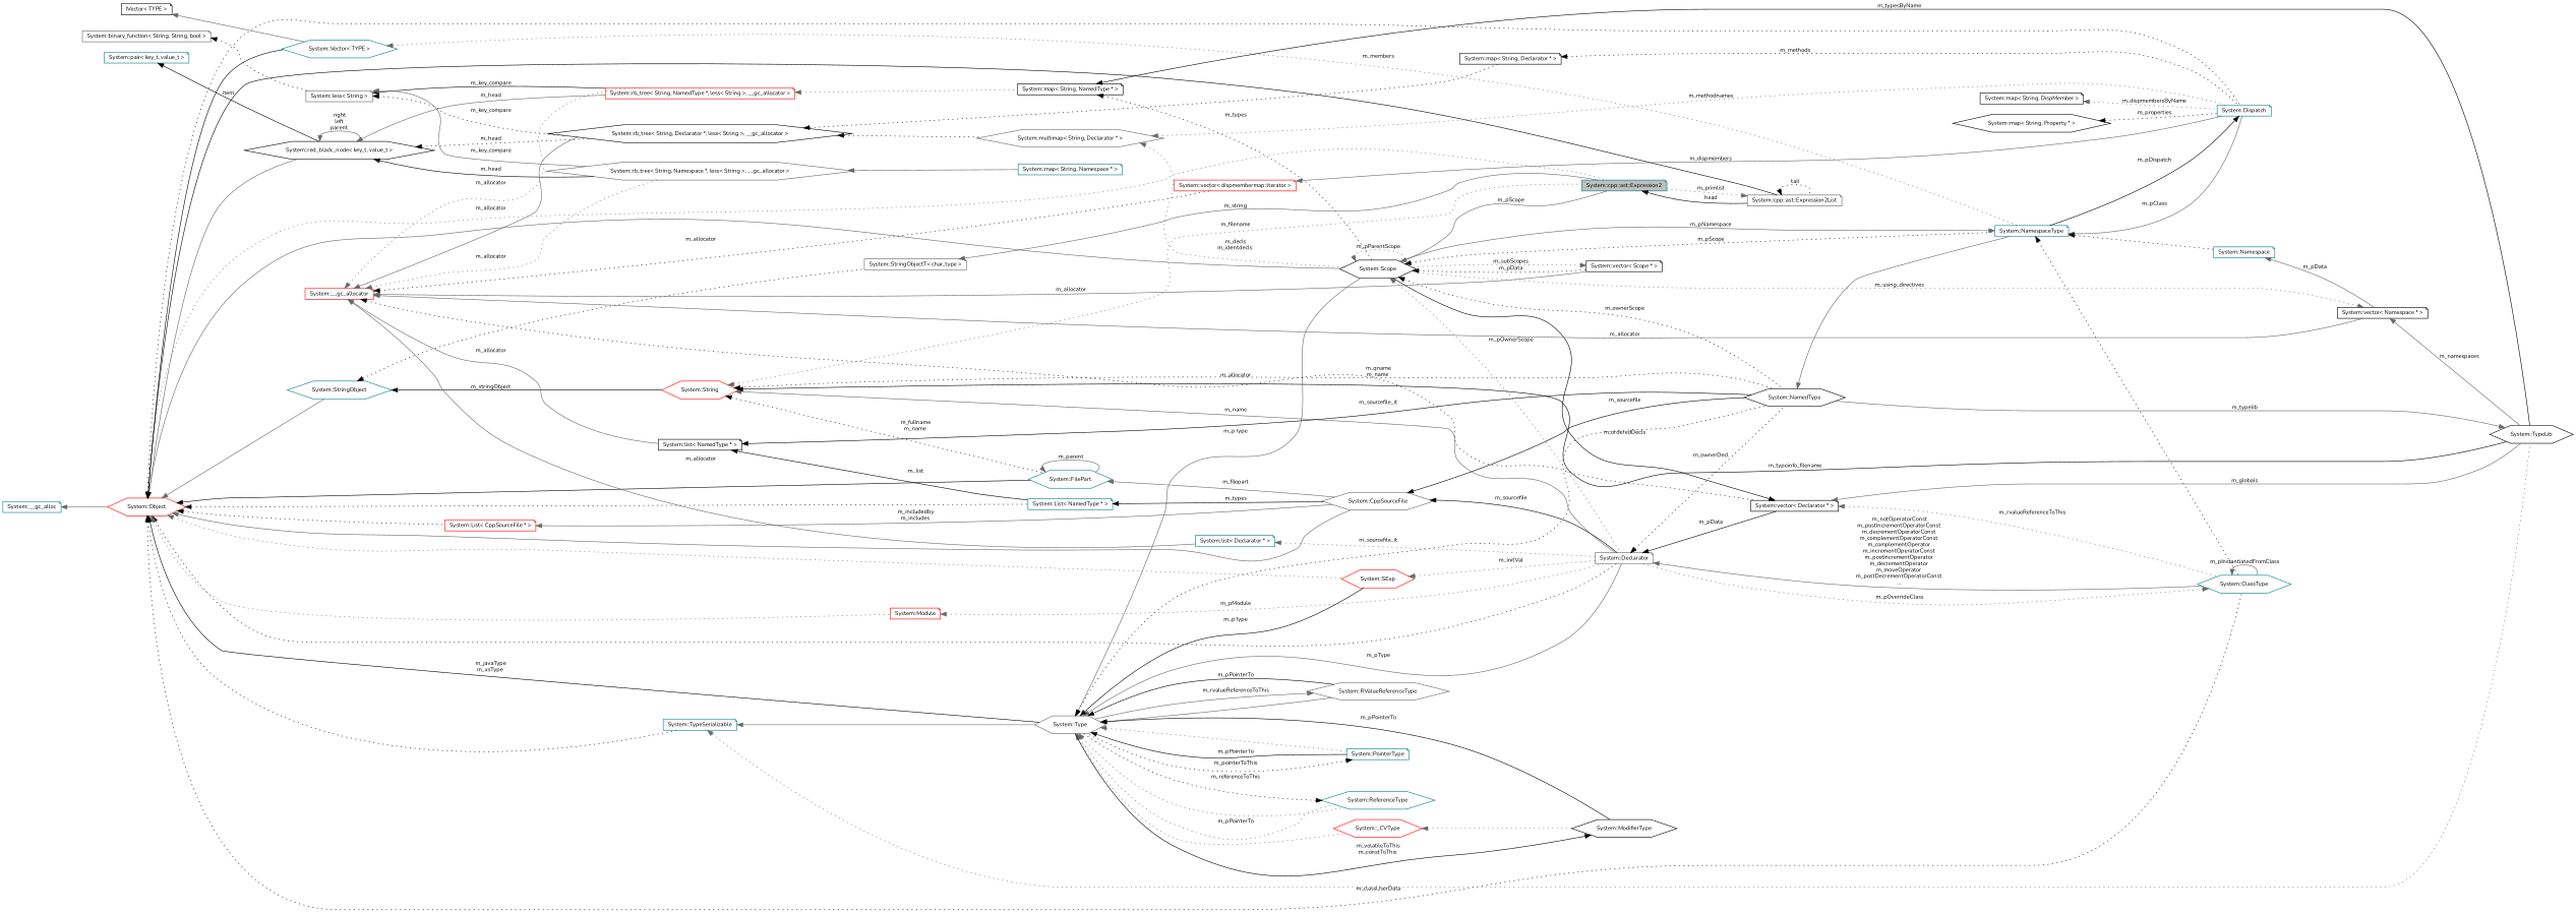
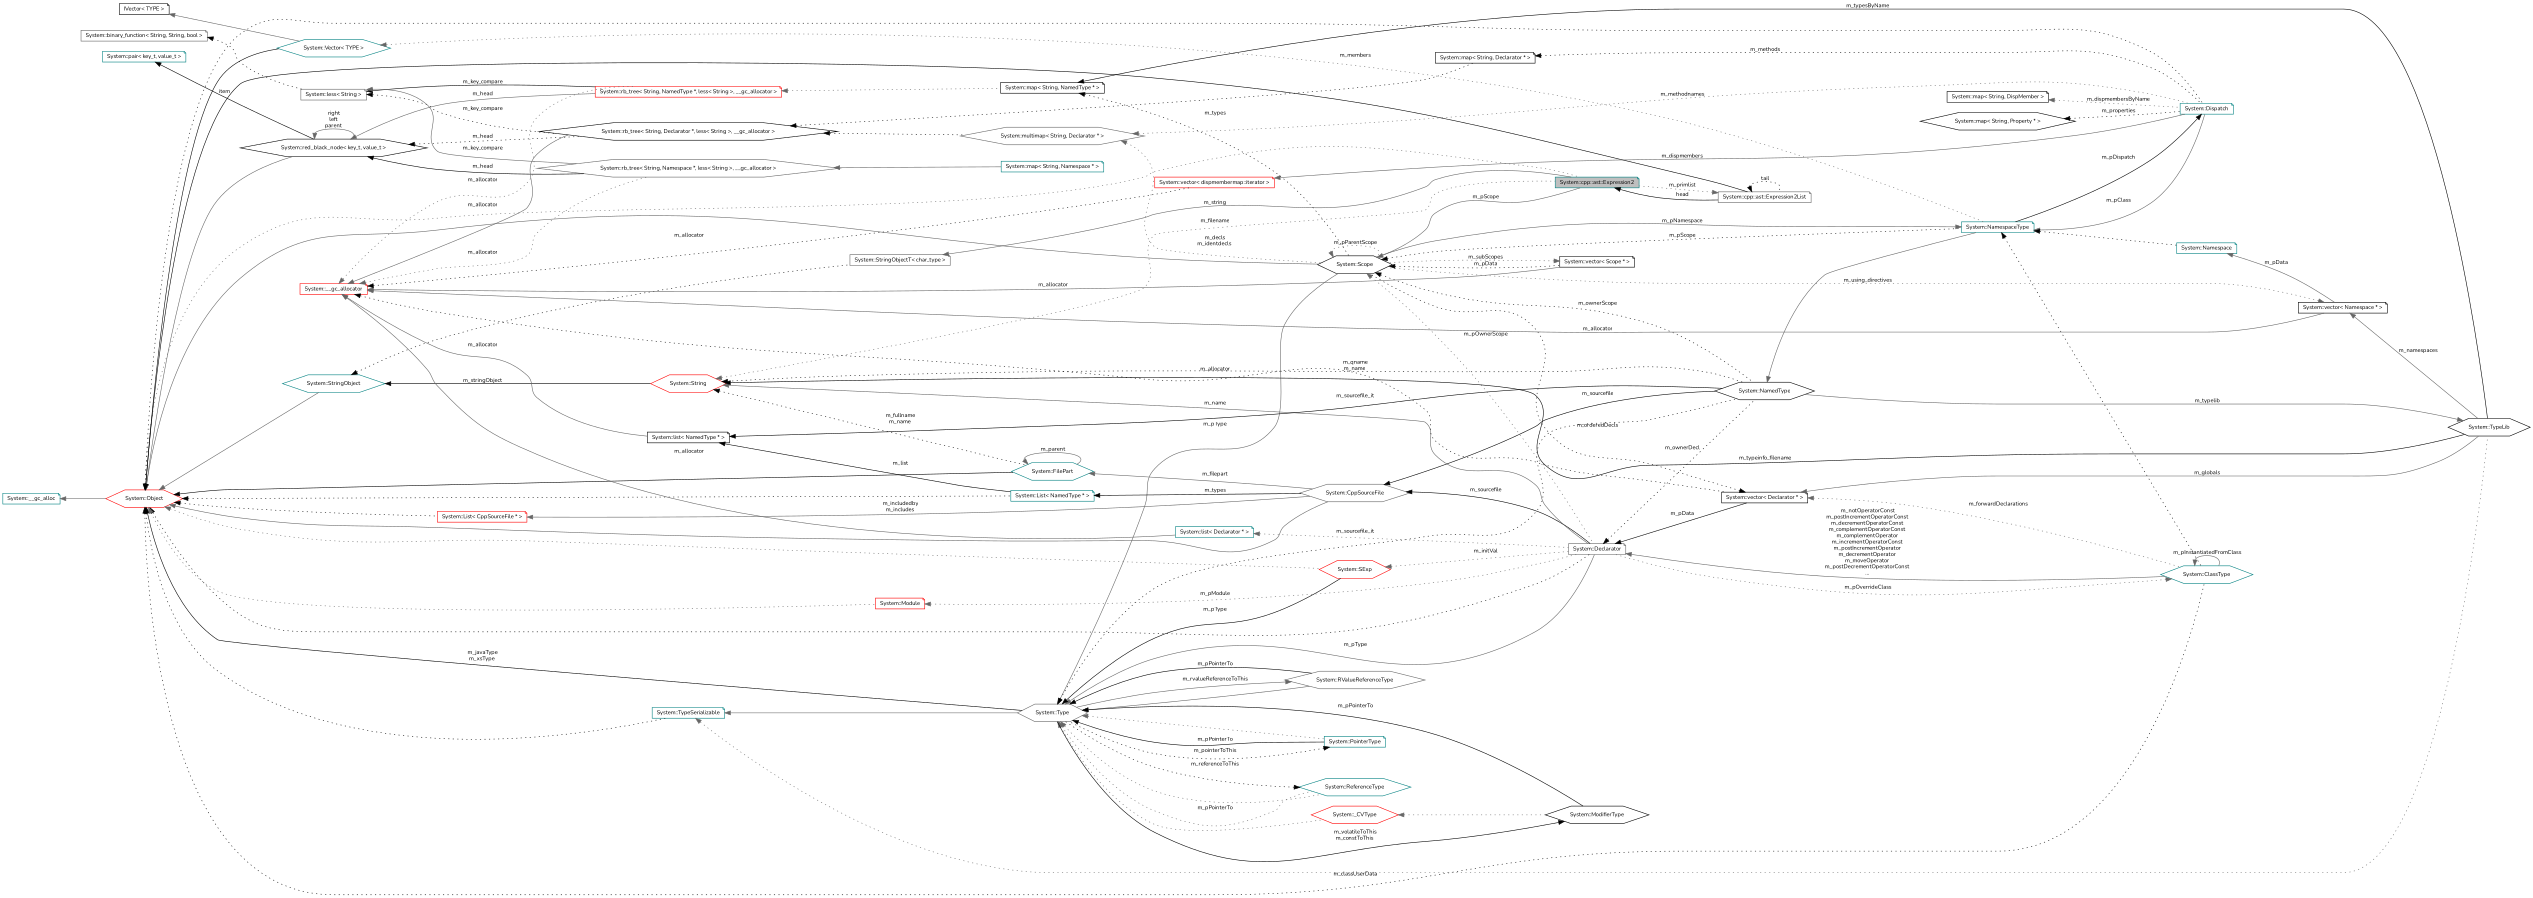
  digraph {
    fontname=Nunito
    rankdir=LR
    node [color=teal fillcolor=white fontname=Nunito fontsize=10 shape=note style=filled]
    edge [color=gray40 dir=back fontname=Nunito fontsize=10 labelfontname=Helvetica labelfontsize=10 style=solid]
    n1 [fillcolor=grey75 fontcolor=black height=0.2 label="System::cpp::ast::Expression2" width=0.4]
    n2 [color=gray40 height=0.2 label="System::cpp::ast::Expression2List" width=0.4]
    n3 [color=red height=0.2 label="System::Object" shape=hexagon width=0.4]
    n4 [color=black height=0.2 label="System::Scope" shape=hexagon width=0.4]
    n5 [color=gray40 height=0.2 label="System::Type" shape=hexagon width=0.4]
    n6 [height=0.2 label="System::TypeSerializable" width=0.4]
    n7 [color=black height=0.2 label="System::red_black_node\< key_t, value_t \>" shape=hexagon width=0.4]
    n8 [color=gray40 height=0.2 label="System::Declarator" width=0.4]
    n9 [color=red height=0.2 label="System::SExp" shape=hexagon width=0.4]
    n10 [color=gray40 height=0.2 label="System::CppSourceFile" shape=hexagon width=0.4]
    n11 [height=0.2 label="System::FilePart" shape=hexagon width=0.4]
    n12 [height=0.2 label="System::StringObject" shape=hexagon width=0.4]
    n13 [height=0.2 label="System::List\< NamedType * \>" width=0.4]
    n14 [color=red height=0.2 label="System::List\< CppSourceFile * \>" width=0.4]
    n15 [height=0.2 label="System::ClassType" shape=hexagon width=0.4]
    n16 [color=red height=0.2 label="System::Module" width=0.4]
    n17 [height=0.2 label="System::Vector\< TYPE \>" shape=hexagon width=0.4]
    n18 [height=0.2 label="System::Dispatch" width=0.4]
    n19 [color=black height=0.2 label="System::vector\< Scope * \>" width=0.4]
    n20 [height=0.2 label="System::NamespaceType" width=0.4]
    n21 [color=black height=0.2 label="System::NamedType" shape=hexagon width=0.4]
    n22 [height=0.2 label="System::PointerType" width=0.4]
    n23 [height=0.2 label="System::ReferenceType" shape=hexagon width=0.4]
    n24 [color=gray40 height=0.2 label="System::RValueReferenceType" shape=hexagon width=0.4]
    n25 [color=black height=0.2 label="System::ModifierType" shape=hexagon width=0.4]
    n26 [color=red height=0.2 label="System::_CVType" shape=hexagon width=0.4]
    n27 [color=black height=0.2 label="System::TypeLib" shape=hexagon width=0.4]
    n28 [color=black height=0.2 label="System::rb_tree\< String, Declarator *, less\< String \>, __gc_allocator \>" shape=hexagon width=0.4]
    n29 [color=red height=0.2 label="System::rb_tree\< String, NamedType *, less\< String \>, __gc_allocator \>" width=0.4]
    n30 [color=gray40 height=0.2 label="System::rb_tree\< String, Namespace *, less\< String \>, __gc_allocator \>" shape=hexagon width=0.4]
    n31 [color=black height=0.2 label="System::vector\< Declarator * \>" width=0.4]
    n32 [color=red height=0.2 label="System::String" shape=hexagon width=0.4]
    n33 [color=gray40 height=0.2 label="System::StringObjectT\< char_type \>" width=0.4]
    n34 [height=0.2 label="System::__gc_alloc" width=0.4]
    n35 [height=0.2 label="System::Namespace" width=0.4]
    n36 [color=red height=0.2 label="System::__gc_allocator" width=0.4]
    n37 [color=black height=0.2 label="System::list\< NamedType * \>" width=0.4]
    n38 [height=0.2 label="System::list\< Declarator * \>" width=0.4]
    n39 [color=black height=0.2 label="System::vector\< Namespace * \>" width=0.4]
    n40 [color=red height=0.2 label="System::vector\< dispmembermap::iterator \>" width=0.4]
    n41 [color=gray40 height=0.2 label="System::multimap\< String, Declarator * \>" shape=hexagon width=0.4]
    n42 [color=black height=0.2 label="System::map\< String, Declarator * \>" width=0.4]
    n43 [color=black height=0.2 label="System::map\< String, NamedType * \>" width=0.4]
    n44 [height=0.2 label="System::map\< String, Namespace * \>" width=0.4]
    n45 [color=gray40 height=0.2 label="System::less\< String \>" width=0.4]
    n46 [color=gray40 height=0.2 label="System::binary_function\< String, String, bool \>" width=0.4]
    n47 [height=0.2 label="System::pair\< key_t, value_t \>" width=0.4]
    n48 [color=black height=0.2 label="IVector\< TYPE \>" width=0.4]
    n49 [color=black height=0.2 label="System::map\< String, DispMember \>" width=0.4]
    n50 [color=black height=0.2 label="System::map\< String, Property * \>" shape=hexagon width=0.4]
    n1 -> n2 [color=black label=" head"]
    n2 -> n1 [label=" m_primlist" style=dotted]
    n2 -> n2 [color=black label=" tail" style=dotted]
    n3 -> n1 [style=dotted]
    n3 -> n2 [color=black]
    n3 -> n4
    n3 -> n5 [color=black label=" m_javaType\nm_xsType"]
    n3 -> n6 [color=black style=dotted]
    n3 -> n7
    n3 -> n8 [color=black style=dotted]
    n3 -> n9 [style=dotted]
    n3 -> n10
    n3 -> n11 [color=black]
    n3 -> n12
    n3 -> n13 [color=black style=dotted]
    n3 -> n14 [color=black style=dotted]
    n3 -> n15 [color=black label=" m_classUserData" style=dotted]
    n3 -> n16 [style=dotted]
    n3 -> n17 [color=black]
    n3 -> n18 [color=black style=dotted]
    n4 -> n1 [label=" m_pScope"]
    n4 -> n4 [label=" m_pParentScope" style=dotted]
    n4 -> n8 [label=" m_pOwnerScope" style=dotted]
    n4 -> n19 [color=black label=" m_pData" style=dotted]
    n4 -> n20 [color=black label=" m_pScope" style=dotted]
    n4 -> n21 [color=black label=" m_ownerScope" style=dotted]
    n5 -> n4 [label=" m_pType"]
    n5 -> n8 [label=" m_pType"]
    n5 -> n9 [color=black label=" m_pType"]
    n5 -> n21 [color=black style=dotted]
    n5 -> n22 [style=dotted]
    n5 -> n22 [color=black label=" m_pPointerTo"]
    n5 -> n23 [style=dotted]
    n5 -> n23 [label=" m_pPointerTo" style=dotted]
    n5 -> n24
    n5 -> n24 [color=black label=" m_pPointerTo"]
    n5 -> n25 [color=black label=" m_pPointerTo"]
    n5 -> n26 [style=dotted]
    n6 -> n5
    n6 -> n27 [style=dotted]
    n7 -> n7 [label=" right\nleft\nparent"]
    n7 -> n28 [color=black label=" m_head" style=dotted]
    n7 -> n29 [label=" m_head"]
    n7 -> n30 [color=black label=" m_head"]
    n8 -> n15 [label=" m_notOperatorConst\nm_postIncrementOperatorConst\nm_decrementOperatorConst\nm_complementOperatorConst\nm_complementOperator\nm_incrementOperatorConst\nm_postIncrementOperator\nm_decrementOperator\nm_moveOperator\nm_postDecrementOperatorConst\n..."]
    n8 -> n21 [color=black label=" m_ownerDecl" style=dotted]
    n8 -> n31 [color=black label=" m_pData"]
    n9 -> n8 [label=" m_initVal" style=dotted]
    n10 -> n8 [color=black label=" m_sourcefile"]
    n10 -> n21 [color=black label=" m_sourcefile"]
    n11 -> n10 [label=" m_filepart"]
    n11 -> n11 [label=" m_parent"]
    n12 -> n32 [color=black label=" m_stringObject"]
    n12 -> n33 [color=black style=dotted]
    n13 -> n10 [color=black label=" m_types"]
    n14 -> n10 [label=" m_includedby\nm_includes"]
    n15 -> n8 [label=" m_pOverrideClass" style=dotted]
    n15 -> n15 [label=" m_pInstantiatedFromClass"]
    n16 -> n8 [label=" m_pModule" style=dotted]
    n17 -> n20 [label=" m_members" style=dotted]
    n18 -> n20 [color=black label=" m_pDispatch"]
    n19 -> n4 [label=" m_subScopes" style=dotted]
    n20 -> n4 [label=" m_pNamespace"]
    n20 -> n15 [color=black style=dotted]
    n20 -> n18 [label=" m_pClass"]
    n20 -> n35 [color=black style=dotted]
    n21 -> n20
    n22 -> n5 [color=black label=" m_pointerToThis" style=dotted]
    n23 -> n5 [color=black label=" m_referenceToThis" style=dotted]
    n24 -> n5 [label=" m_rvalueReferenceToThis"]
    n25 -> n5 [color=black label=" m_volatileToThis\nm_constToThis"]
    n26 -> n25 [style=dotted]
    n27 -> n21 [label=" m_typelib"]
    n28 -> n41 [color=black style=dotted]
    n28 -> n42 [color=black style=dotted]
    n29 -> n43 [style=dotted]
    n30 -> n44
-   n31 -> n4 [color=black label=" m_orderedDecls"]
-   n31 -> n15 [label=" m_rvalueReferenceToThis" style=dotted]
+   n31 -> n4 [color=black label=" m_orderedDecls" style=dotted]
+   n31 -> n15 [label=" m_forwardDeclarations" style=dotted]
    n31 -> n27 [label=" m_globals"]
    n32 -> n1 [label=" m_filename" style=dotted]
    n32 -> n8 [label=" m_name"]
    n32 -> n11 [color=black label=" m_fullname\nm_name" style=dotted]
    n32 -> n21 [color=black label=" m_qname\nm_name" style=dotted]
    n32 -> n27 [color=black label=" m_typeinfo_filename"]
    n33 -> n1 [label=" m_string"]
    n34 -> n3
    n35 -> n39 [label=" m_pData"]
    n36 -> n19 [label=" m_allocator"]
    n36 -> n28 [label=" m_allocator"]
    n36 -> n29 [label=" m_allocator" style=dotted]
    n36 -> n30 [label=" m_allocator" style=dotted]
    n36 -> n31 [color=black label=" m_allocator" style=dotted]
    n36 -> n37 [label=" m_allocator"]
    n36 -> n38 [label=" m_allocator"]
    n36 -> n39 [label=" m_allocator"]
    n36 -> n40 [color=black label=" m_allocator" style=dotted]
    n37 -> n13 [color=black label=" m_list"]
    n37 -> n21 [color=black label=" m_sourcefile_it"]
    n38 -> n8 [label=" m_sourcefile_it" style=dotted]
    n39 -> n4 [label=" m_using_directives" style=dotted]
    n39 -> n27 [label=" m_namespaces"]
    n40 -> n18 [label=" m_dispmembers"]
    n41 -> n4 [label=" m_decls\nm_identdecls" style=dotted]
    n41 -> n18 [label=" m_methodnames" style=dotted]
    n42 -> n18 [color=black label=" m_methods" style=dotted]
    n43 -> n4 [color=black label=" m_types" style=dotted]
    n43 -> n27 [color=black label=" m_typesByName"]
    n45 -> n28 [color=black label=" m_key_compare" style=dotted]
    n45 -> n29 [color=black label=" m_key_compare"]
    n45 -> n30 [label=" m_key_compare"]
    n46 -> n45 [color=black style=dotted]
    n47 -> n7 [color=black label=" item"]
    n48 -> n17
    n49 -> n18 [label=" m_dispmembersByName" style=dotted]
    n50 -> n18 [color=black label=" m_properties" style=dotted]
  }
